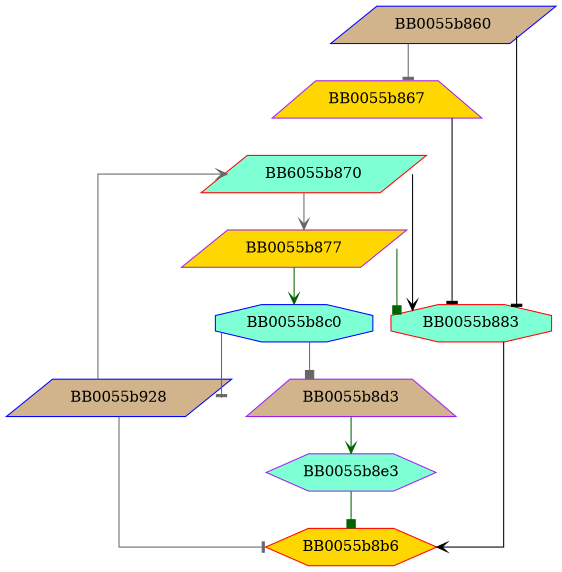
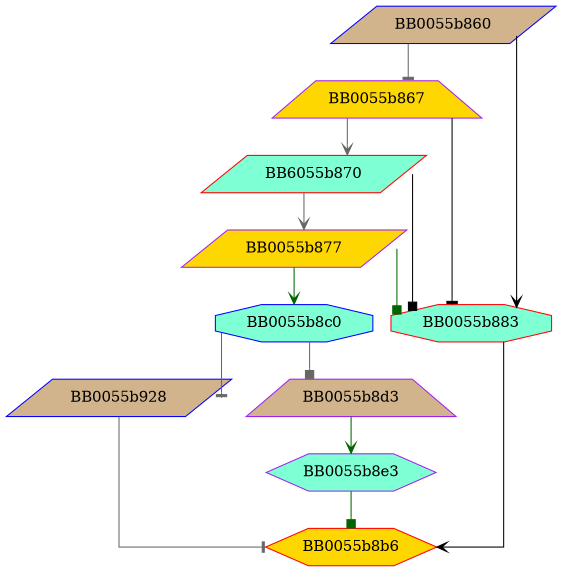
  digraph {
    splines=ortho
    node [color=purple fillcolor=aquamarine shape=parallelogram style=filled]
    edge [arrowhead=tee color=gray40]
    BB0055b860 [color=blue fillcolor=tan]
    BB0055b883 [color=red shape=octagon]
    BB0055b867 [fillcolor=gold shape=trapezium]
    BB0055b8b6 [color=red fillcolor=gold shape=hexagon]
    n5 [color=red label=BB6055b870]
    BB0055b877 [fillcolor=gold]
    BB0055b8c0 [color=blue shape=octagon]
    BB0055b928 [color=blue fillcolor=tan]
    BB0055b8d3 [fillcolor=tan shape=trapezium]
    BB0055b8e3 [shape=hexagon]
-   BB0055b860 -> BB0055b883 [color=black]
+   BB0055b860 -> BB0055b883 [arrowhead=vee color=black]
    BB0055b860 -> BB0055b867
    BB0055b883 -> BB0055b8b6 [arrowhead=vee color=black]
    BB0055b867 -> BB0055b883 [color=black]
-   BB0055b928 -> n5 [arrowhead=vee]
-   n5 -> BB0055b883 [arrowhead=vee color=black]
+   BB0055b867 -> n5 [arrowhead=vee]
+   n5 -> BB0055b883 [arrowhead=box color=black]
    n5 -> BB0055b877 [arrowhead=vee]
    BB0055b877 -> BB0055b883 [arrowhead=box color=darkgreen]
    BB0055b877 -> BB0055b8c0 [arrowhead=vee color=darkgreen]
    BB0055b8c0 -> BB0055b928
    BB0055b8c0 -> BB0055b8d3 [arrowhead=box]
    BB0055b928 -> BB0055b8b6
    BB0055b8d3 -> BB0055b8e3 [arrowhead=vee color=darkgreen]
    BB0055b8e3 -> BB0055b8b6 [arrowhead=box color=darkgreen]
  }
